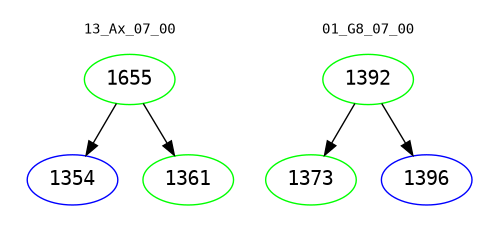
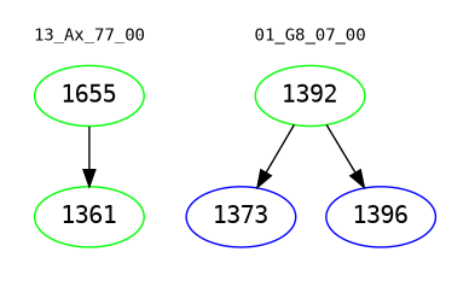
  digraph {
    fontname="DejaVu Sans Mono"
    node [color=green fontname="DejaVu Sans Mono"]
    edge [color=black fontname="DejaVu Sans Mono"]
    n1 [label=1655]
-   n2 [color=blue label=1354]
    n3 [label=1361]
    n4 [label=1392]
-   n5 [label=1373]
+   n5 [color=blue label=1373]
    n6 [color=blue label=1396]
    subgraph cluster_1 {
      color=white
      fontsize=10
-     label="13_Ax_07_00"
+     label="13_Ax_77_00"
      n1
-     n2
      n3
    }
    subgraph cluster_2 {
      color=white
      fontsize=10
      label="01_G8_07_00"
      n4
      n5
      n6
    }
-   n1 -> n2
    n1 -> n3
    n4 -> n5
    n4 -> n6
  }
